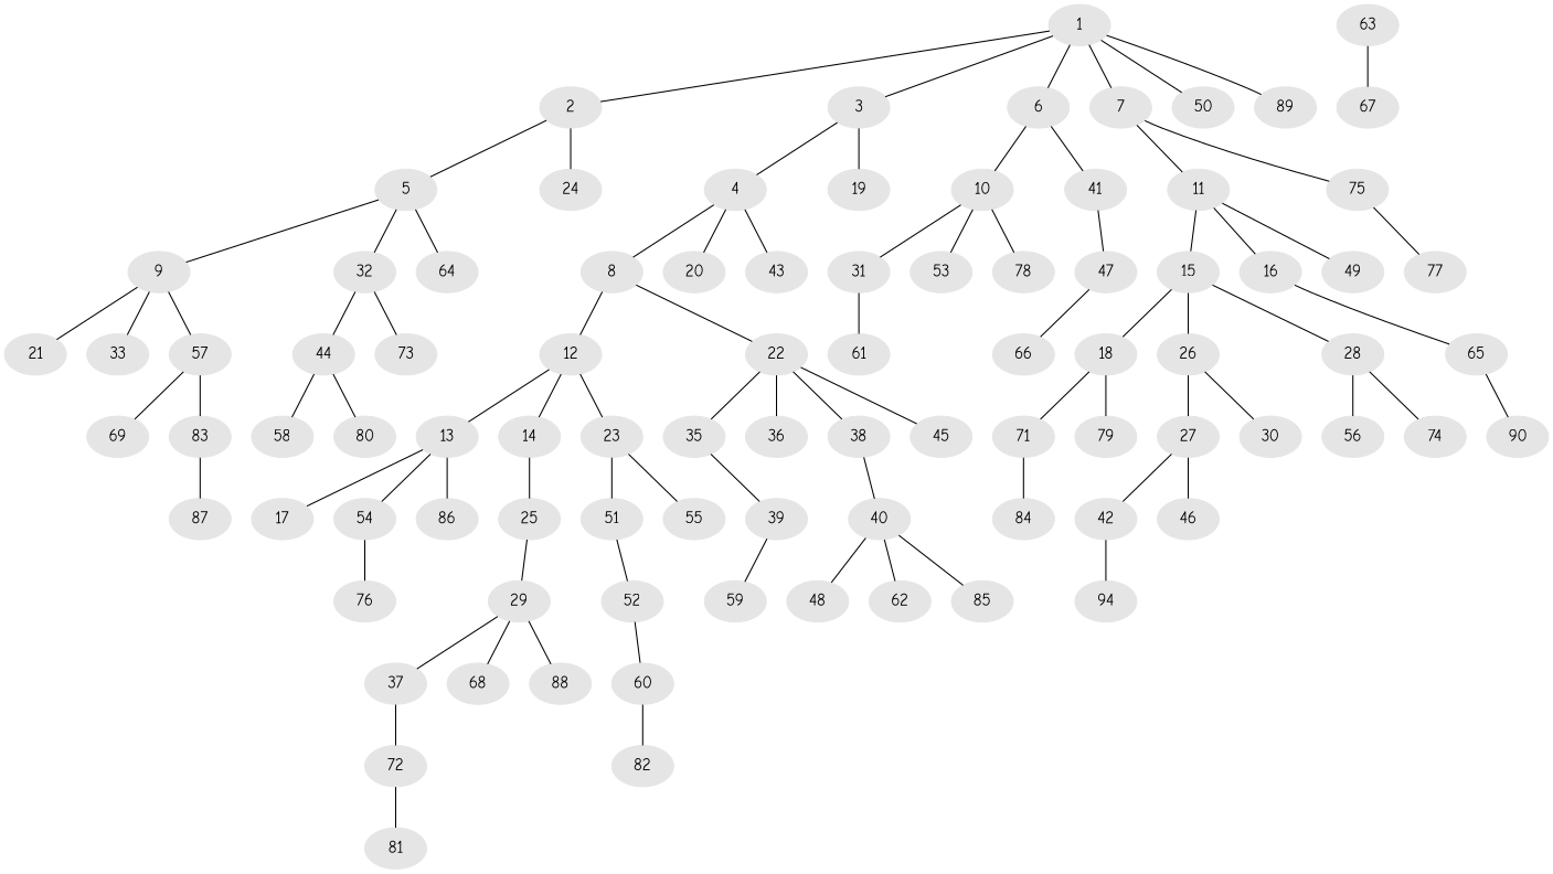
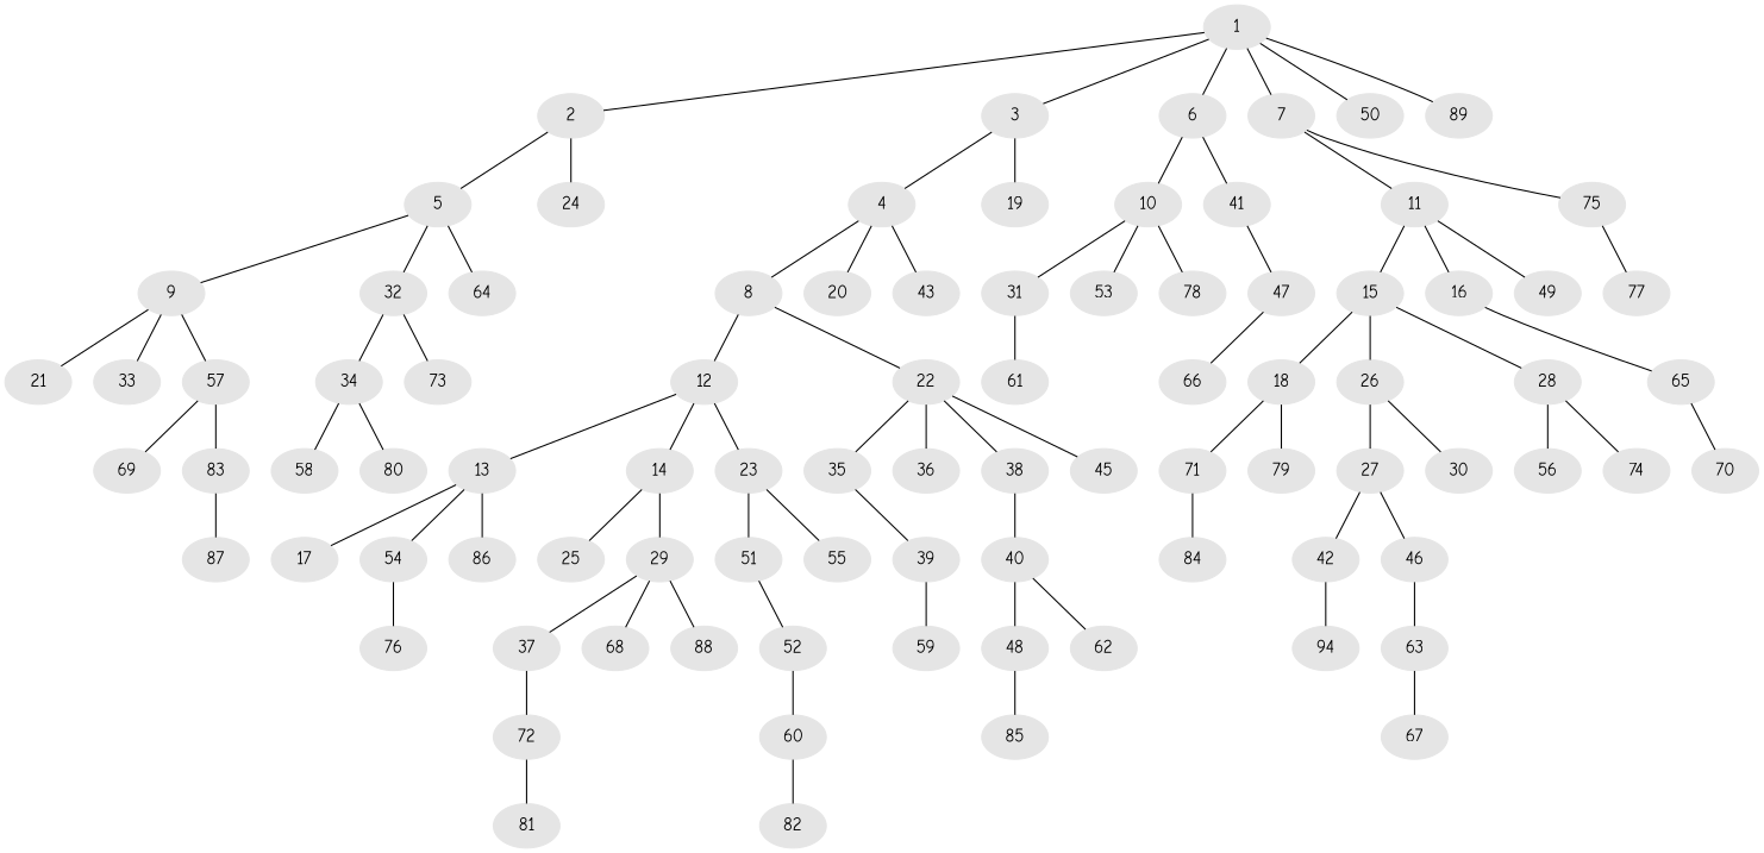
  graph {
    fontname="Comic Neue"
    node [color=gray90 fontname="Comic Neue" style=filled]
    edge [fontname="Comic Neue"]
    1
    2
    3
    6
    7
    50
    89
    5
    24
    4
    19
    10
    41
    11
    75
    9
    32
    64
    8
    20
    43
    12
    22
    21
    33
    57
-   34 [label=44]
+   34
    73
    31
    53
    78
    47
    15
    16
    49
    77
    13
    14
    23
    35
    36
    38
    45
    69
    83
    61
    18
    26
    28
    65
    17
    54
    86
    25
    51
    55
    76
    29
    71
    79
    27
    30
    56
    74
-   70 [label=90]
+   70
    84
    39
    40
    52
    37
    68
    88
    42
    46
    n75 [label=94]
    63
    72
    58
    80
    59
    81
    48
    62
    85
    66
    67
    60
    82
    87
    1 -- 2
    1 -- 3
    1 -- 6
    1 -- 7
    1 -- 50
    1 -- 89
    2 -- 5
    2 -- 24
    3 -- 4
    3 -- 19
    6 -- 10
    6 -- 41
    7 -- 11
    7 -- 75
    5 -- 9
    5 -- 32
    5 -- 64
    4 -- 8
    4 -- 20
    4 -- 43
    10 -- 31
    10 -- 53
    10 -- 78
    41 -- 47
    11 -- 15
    11 -- 16
    11 -- 49
    75 -- 77
    9 -- 21
    9 -- 33
    9 -- 57
    32 -- 34
    32 -- 73
    8 -- 12
    8 -- 22
    12 -- 13
    12 -- 14
    12 -- 23
    22 -- 35
    22 -- 36
    22 -- 38
    22 -- 45
    57 -- 69
    57 -- 83
    34 -- 58
    34 -- 80
    31 -- 61
    47 -- 66
    15 -- 18
    15 -- 26
    15 -- 28
    16 -- 65
    13 -- 17
    13 -- 54
    13 -- 86
    14 -- 25
    23 -- 51
    23 -- 55
    35 -- 39
    38 -- 40
    83 -- 87
    18 -- 71
    18 -- 79
    26 -- 27
    26 -- 30
    28 -- 56
    28 -- 74
    65 -- 70
    54 -- 76
-   25 -- 29
+   14 -- 29
    51 -- 52
    29 -- 37
    29 -- 68
    29 -- 88
    71 -- 84
    27 -- 42
    27 -- 46
    39 -- 59
    40 -- 48
    40 -- 62
    52 -- 60
    37 -- 72
    42 -- n75
+   46 -- 63
    63 -- 67
    72 -- 81
-   40 -- 85
+   48 -- 85
    60 -- 82
  }
